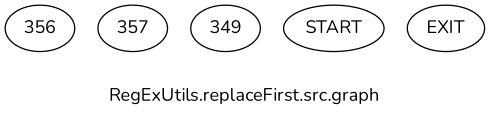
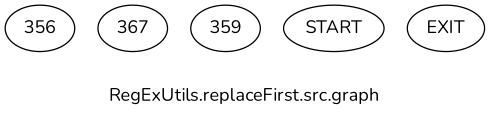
  digraph {
    label="RegExUtils.replaceFirst.src.graph"
    fontname=Nunito
    node [fontname=Nunito]
    n1 [label=356]
-   n2 [label=357]
-   n3 [label=349]
+   n2 [label=367]
+   n3 [label=359]
    n4 [label=START]
    n5 [label=EXIT]
  }
